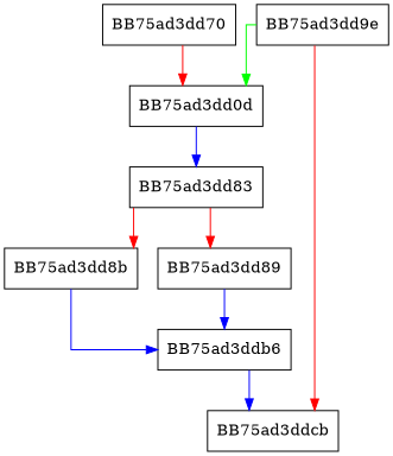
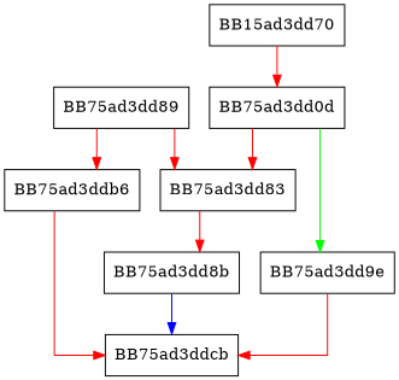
  digraph {
    splines=ortho
    node [shape=box]
    edge [color=red]
    n1 [label=BB75ad3dd0d]
-   BB75ad3dd70
+   BB75ad3dd70 [label=BB15ad3dd70]
    BB75ad3dd9e
    BB75ad3dd83
    BB75ad3ddcb
    BB75ad3dd8b
    BB75ad3dd89
    n8 [label=BB75ad3ddb6]
-   BB75ad3dd9e -> n1 [color=green]
-   n1 -> BB75ad3dd83 [color=blue]
+   n1 -> BB75ad3dd9e [color=green]
+   n1 -> BB75ad3dd83
    BB75ad3dd70 -> n1
    BB75ad3dd9e -> BB75ad3ddcb
    BB75ad3dd83 -> BB75ad3dd8b
-   BB75ad3dd83 -> BB75ad3dd89
-   BB75ad3dd8b -> n8 [color=blue]
-   BB75ad3dd89 -> n8 [color=blue]
-   n8 -> BB75ad3ddcb [color=blue]
+   BB75ad3dd89 -> BB75ad3dd83
+   BB75ad3dd8b -> BB75ad3ddcb [color=blue]
+   BB75ad3dd89 -> n8
+   n8 -> BB75ad3ddcb
  }
